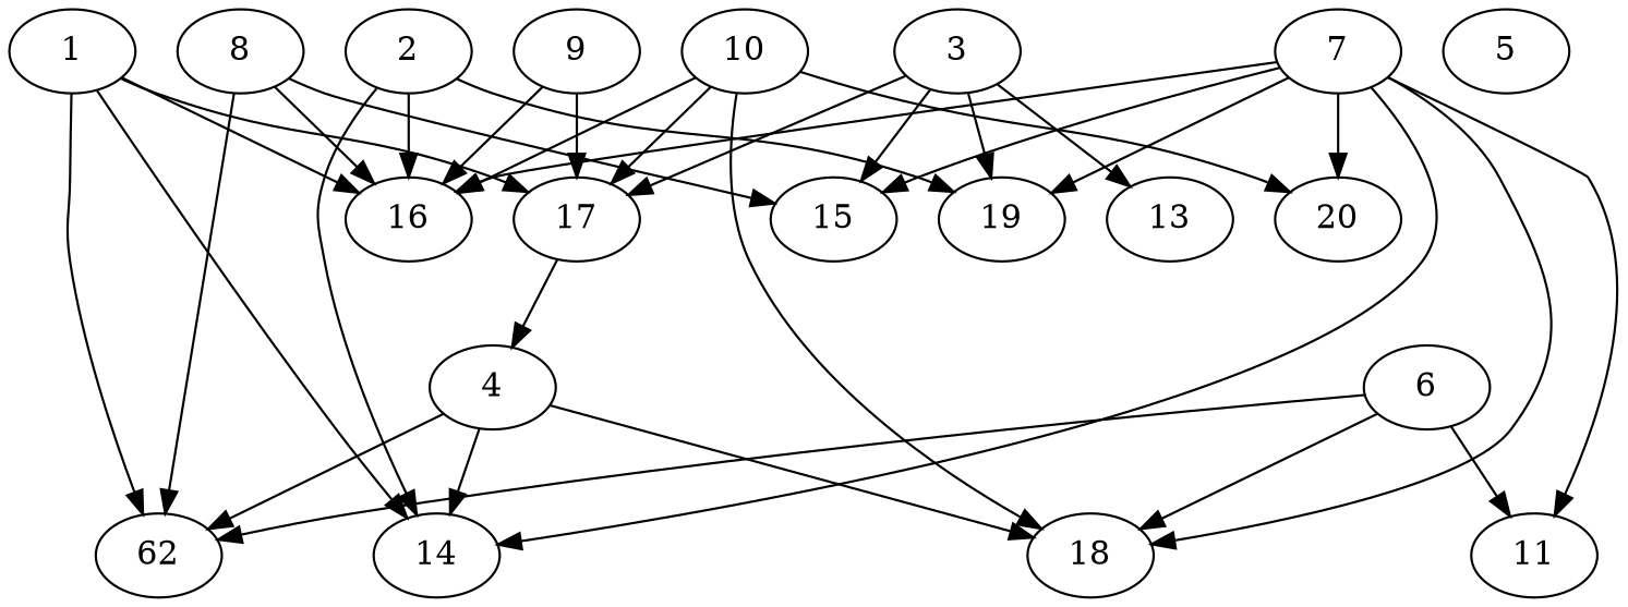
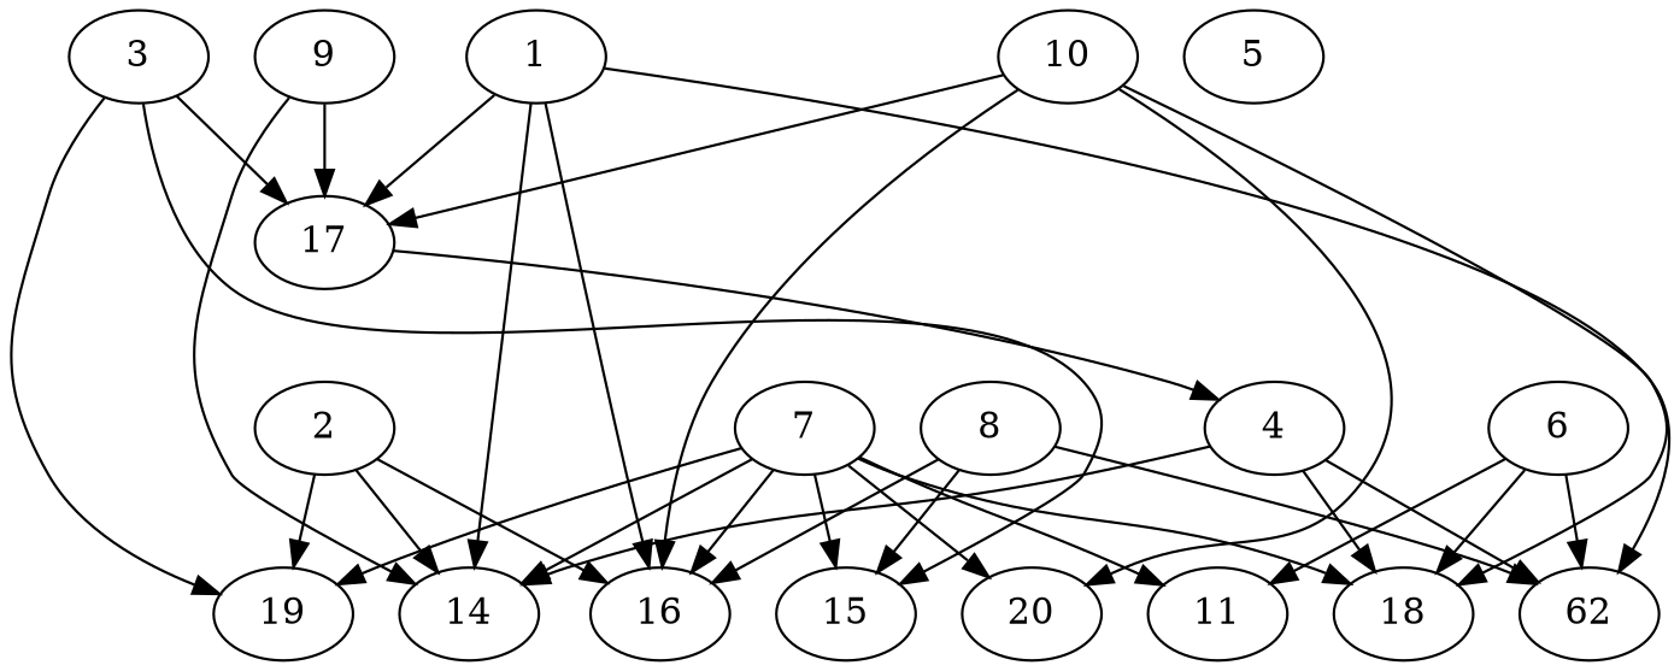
  digraph {
    node [alpha=0.01]
    1 [alpha=0.03 expect_size=51344384]
    n2 [expect_size=8184832 label=62]
    14 [alpha=0.15 expect_size=25864192]
    16 [alpha=0.20 expect_size=25697280]
    17 [alpha=0.18 expect_size=28103680]
    4 [alpha=0.14 expect_size=14119936]
    2 [alpha=0.06 expect_size=17981440]
    19 [alpha=0.04 expect_size=31688704]
    3 [expect_size=44627968]
-   13 [alpha=0.03 expect_size=23106560]
    15 [alpha=0.10 expect_size=10597376]
    18 [alpha=0.16 expect_size=28327936]
    5 [alpha=0.06 expect_size=16548864]
    6 [expect_size=52235264]
    11 [alpha=0.04 expect_size=48498688]
    7 [alpha=0.00 expect_size=23899136]
    20 [alpha=0.19 expect_size=24510464]
    8 [expect_size=19431424]
    9 [alpha=0.17 expect_size=8750080]
    10 [alpha=0.19 expect_size=24330240]
    1 -> n2
    1 -> 14
    1 -> 16
    1 -> 17
    17 -> 4
    4 -> n2
    4 -> 14
    4 -> 18
    2 -> 14
    2 -> 16
    2 -> 19
    3 -> 17
    3 -> 19
-   3 -> 13
    3 -> 15
    6 -> n2
    6 -> 18
    6 -> 11
    7 -> 14
    7 -> 16
    7 -> 19
    7 -> 15
    7 -> 18
    7 -> 11
    7 -> 20
    8 -> n2
    8 -> 16
    8 -> 15
-   9 -> 16
+   9 -> 14
    9 -> 17
    10 -> 16
    10 -> 17
    10 -> 18
    10 -> 20
  }
